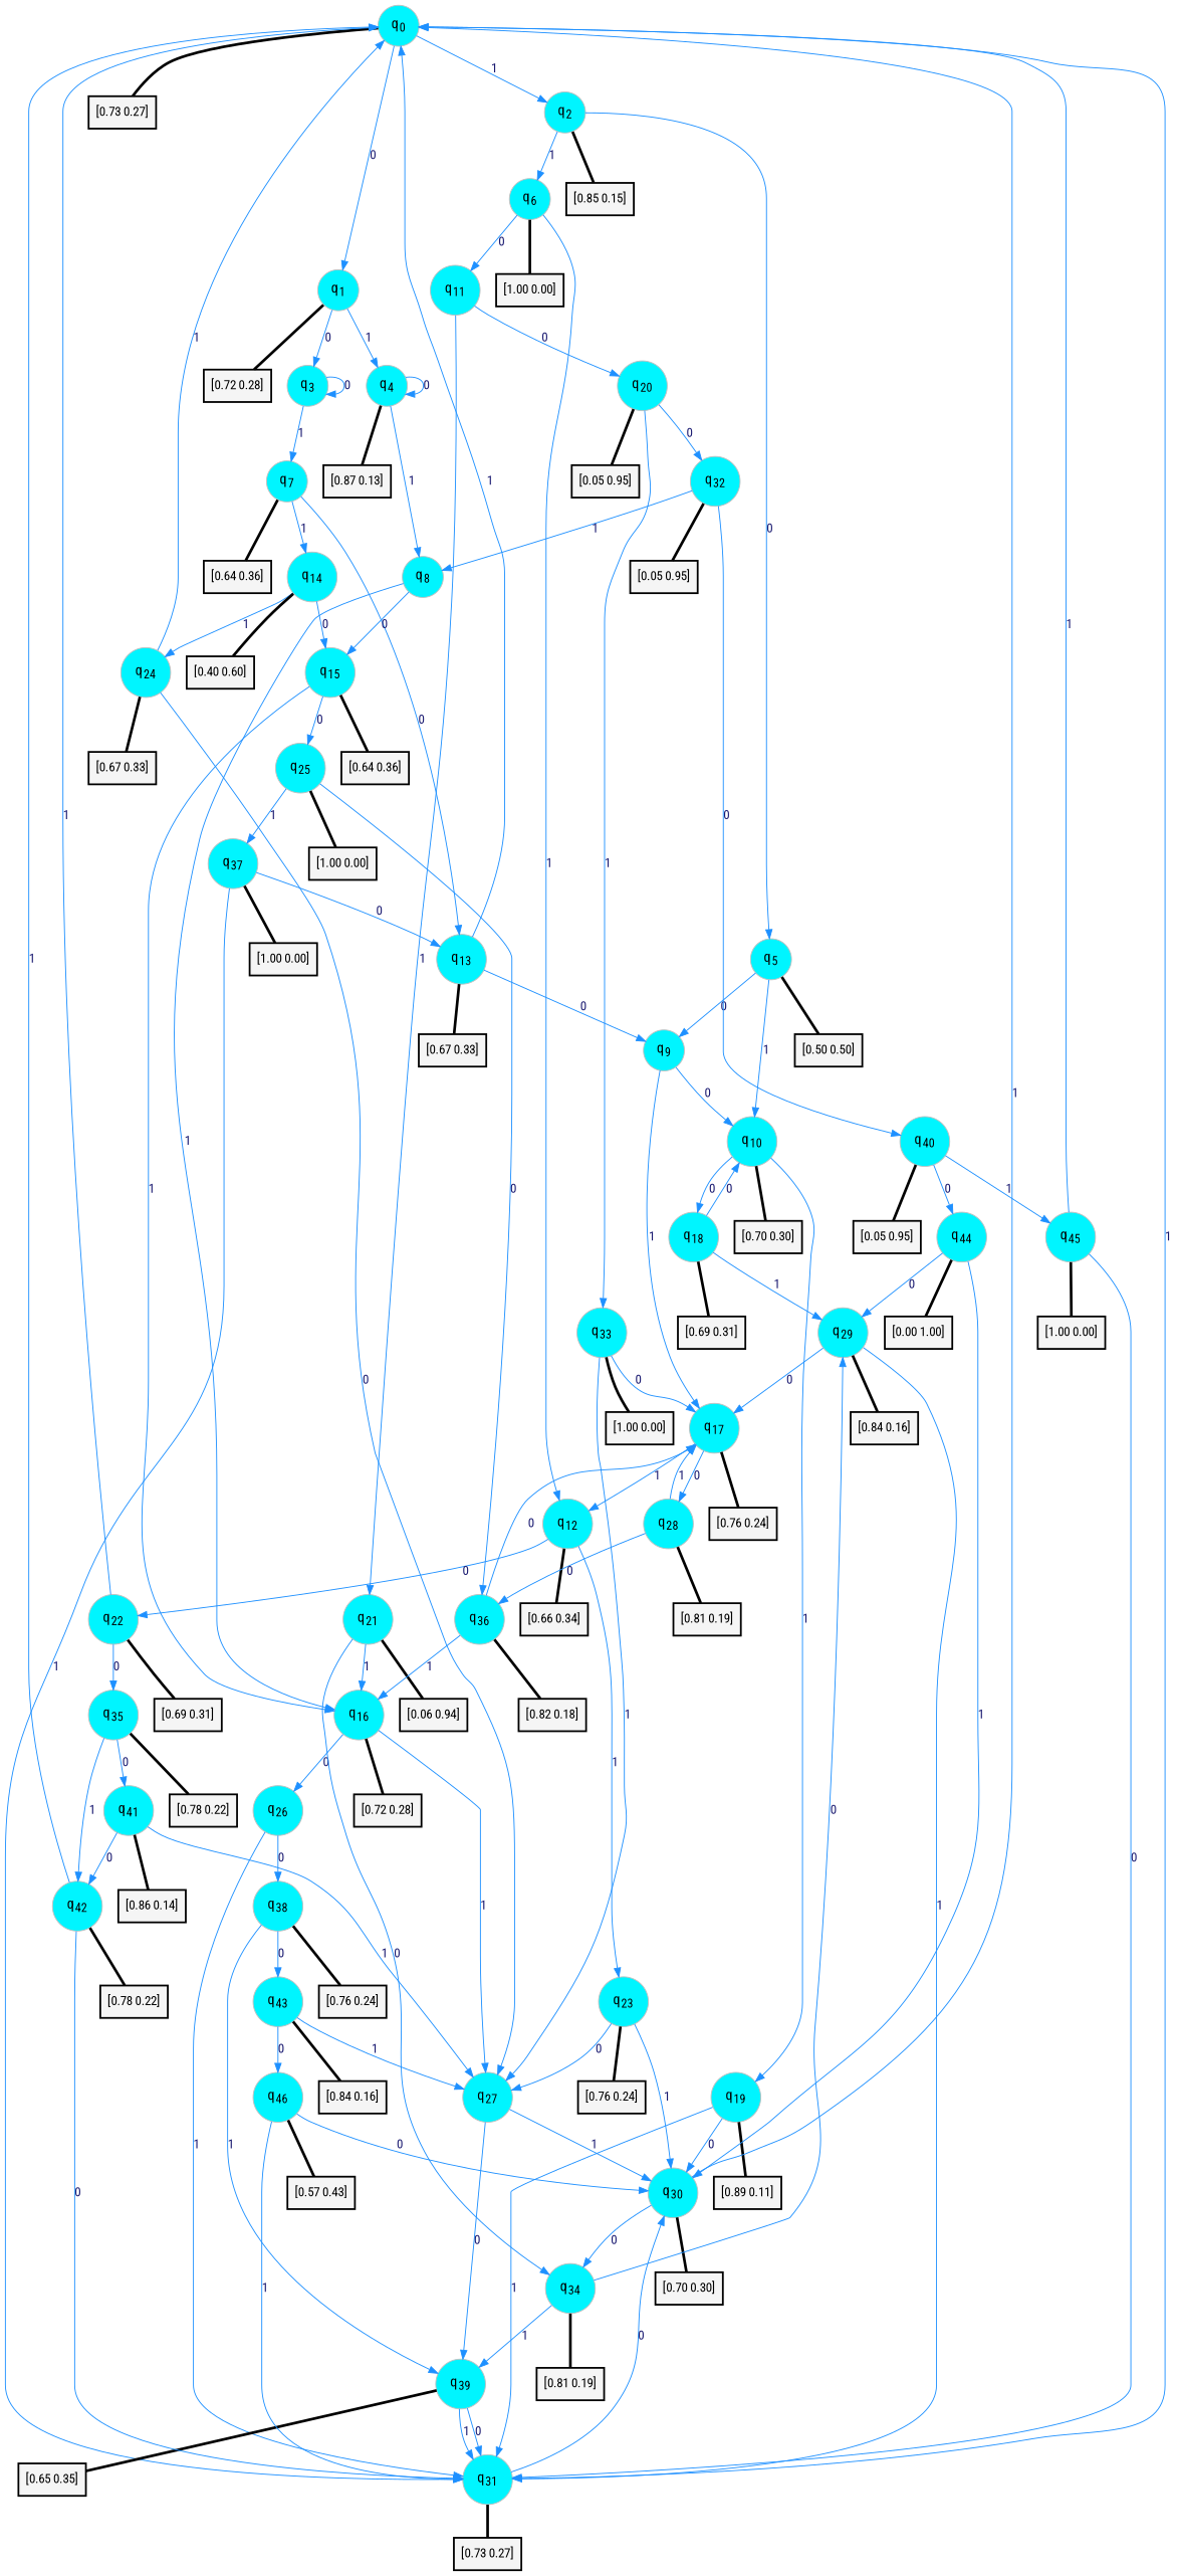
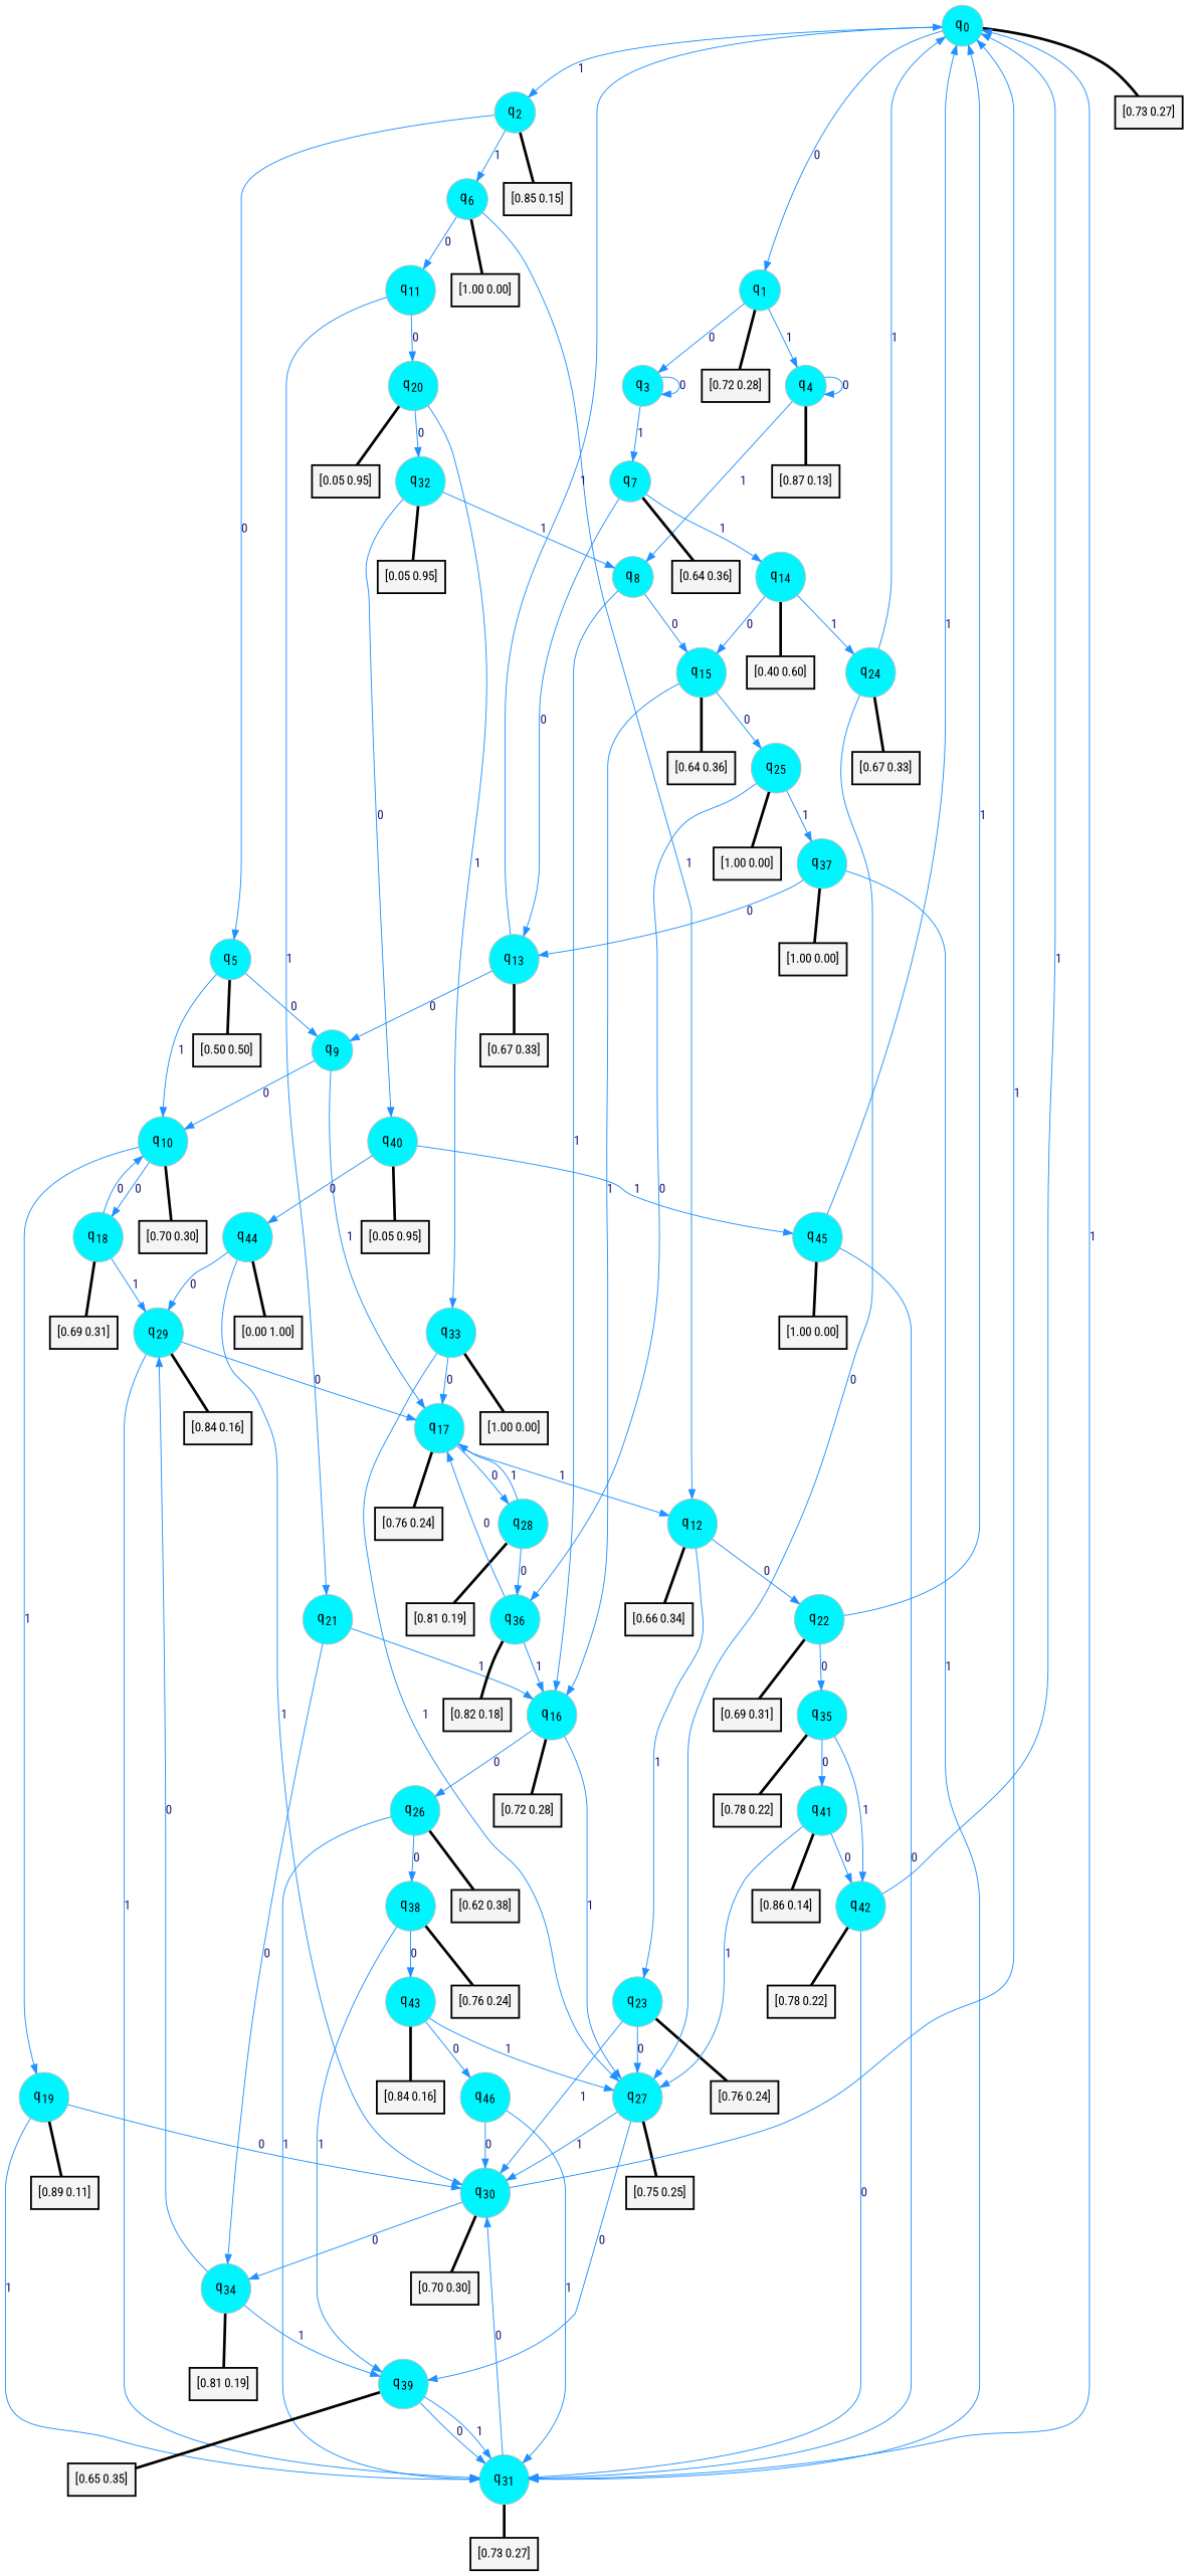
  digraph {
    fontname="Roboto Condensed"
    rankdir=TD
    node [color=gray fillcolor=turquoise1 fontcolor=black fontname="Roboto Condensed" fontsize=16 fontweight=bold shape=circle style=filled]
    edge [arrowsize=1 color=dodgerblue1 fontcolor=midnightblue fontname="Roboto Condensed" fontweight=bold penwidth=1 style=solid weight=20]
    n1 [label=<q<SUB>0</SUB>>]
    n2 [label=<q<SUB>1</SUB>>]
    n3 [label=<q<SUB>2</SUB>>]
    n4 [color=black fillcolor=whitesmoke fontsize=14 label="[0.73 0.27]" penwidth=2 shape=box]
    n5 [label=<q<SUB>3</SUB>>]
    n6 [label=<q<SUB>4</SUB>>]
    n7 [color=black fillcolor=whitesmoke fontsize=14 label="[0.72 0.28]" penwidth=2 shape=box]
    n8 [label=<q<SUB>5</SUB>>]
    n9 [label=<q<SUB>6</SUB>>]
    n10 [color=black fillcolor=whitesmoke fontsize=14 label="[0.85 0.15]" penwidth=2 shape=box]
    n11 [label=<q<SUB>7</SUB>>]
    n12 [label=<q<SUB>8</SUB>>]
    n13 [color=black fillcolor=whitesmoke fontsize=14 label="[0.87 0.13]" penwidth=2 shape=box]
    n14 [label=<q<SUB>9</SUB>>]
    n15 [label=<q<SUB>10</SUB>>]
    n16 [color=black fillcolor=whitesmoke fontsize=14 label="[0.50 0.50]" penwidth=2 shape=box]
    n17 [label=<q<SUB>11</SUB>>]
    n18 [label=<q<SUB>12</SUB>>]
    n19 [color=black fillcolor=whitesmoke fontsize=14 label="[1.00 0.00]" penwidth=2 shape=box]
    n20 [label=<q<SUB>13</SUB>>]
    n21 [label=<q<SUB>14</SUB>>]
    n22 [color=black fillcolor=whitesmoke fontsize=14 label="[0.64 0.36]" penwidth=2 shape=box]
    n23 [label=<q<SUB>15</SUB>>]
    n24 [label=<q<SUB>16</SUB>>]
    n25 [label=<q<SUB>17</SUB>>]
    n26 [label=<q<SUB>18</SUB>>]
    n27 [label=<q<SUB>19</SUB>>]
    n28 [color=black fillcolor=whitesmoke fontsize=14 label="[0.70 0.30]" penwidth=2 shape=box]
    n29 [label=<q<SUB>20</SUB>>]
    n30 [label=<q<SUB>21</SUB>>]
    n31 [label=<q<SUB>22</SUB>>]
    n32 [label=<q<SUB>23</SUB>>]
    n33 [color=black fillcolor=whitesmoke fontsize=14 label="[0.66 0.34]" penwidth=2 shape=box]
    n34 [color=black fillcolor=whitesmoke fontsize=14 label="[0.67 0.33]" penwidth=2 shape=box]
    n35 [label=<q<SUB>24</SUB>>]
    n36 [color=black fillcolor=whitesmoke fontsize=14 label="[0.40 0.60]" penwidth=2 shape=box]
    n37 [label=<q<SUB>25</SUB>>]
    n38 [color=black fillcolor=whitesmoke fontsize=14 label="[0.64 0.36]" penwidth=2 shape=box]
    n39 [label=<q<SUB>26</SUB>>]
    n40 [label=<q<SUB>27</SUB>>]
    n41 [color=black fillcolor=whitesmoke fontsize=14 label="[0.72 0.28]" penwidth=2 shape=box]
    n42 [label=<q<SUB>28</SUB>>]
    n43 [color=black fillcolor=whitesmoke fontsize=14 label="[0.76 0.24]" penwidth=2 shape=box]
    n44 [label=<q<SUB>29</SUB>>]
    n45 [color=black fillcolor=whitesmoke fontsize=14 label="[0.69 0.31]" penwidth=2 shape=box]
    n46 [label=<q<SUB>30</SUB>>]
    n47 [label=<q<SUB>31</SUB>>]
    n48 [color=black fillcolor=whitesmoke fontsize=14 label="[0.89 0.11]" penwidth=2 shape=box]
    n49 [label=<q<SUB>32</SUB>>]
    n50 [label=<q<SUB>33</SUB>>]
    n51 [color=black fillcolor=whitesmoke fontsize=14 label="[0.05 0.95]" penwidth=2 shape=box]
    n52 [label=<q<SUB>34</SUB>>]
-   n53 [color=black fillcolor=whitesmoke fontsize=14 label="[0.06 0.94]" penwidth=2 shape=box]
    n54 [label=<q<SUB>35</SUB>>]
    n55 [color=black fillcolor=whitesmoke fontsize=14 label="[0.69 0.31]" penwidth=2 shape=box]
    n56 [color=black fillcolor=whitesmoke fontsize=14 label="[0.76 0.24]" penwidth=2 shape=box]
    n57 [color=black fillcolor=whitesmoke fontsize=14 label="[0.67 0.33]" penwidth=2 shape=box]
    n58 [label=<q<SUB>36</SUB>>]
    n59 [label=<q<SUB>37</SUB>>]
    n60 [color=black fillcolor=whitesmoke fontsize=14 label="[1.00 0.00]" penwidth=2 shape=box]
    n61 [label=<q<SUB>38</SUB>>]
+   n62 [color=black fillcolor=whitesmoke fontsize=14 label="[0.62 0.38]" penwidth=2 shape=box]
    n63 [label=<q<SUB>39</SUB>>]
+   n64 [color=black fillcolor=whitesmoke fontsize=14 label="[0.75 0.25]" penwidth=2 shape=box]
    n65 [color=black fillcolor=whitesmoke fontsize=14 label="[0.81 0.19]" penwidth=2 shape=box]
    n66 [color=black fillcolor=whitesmoke fontsize=14 label="[0.84 0.16]" penwidth=2 shape=box]
    n67 [color=black fillcolor=whitesmoke fontsize=14 label="[0.70 0.30]" penwidth=2 shape=box]
    n68 [color=black fillcolor=whitesmoke fontsize=14 label="[0.73 0.27]" penwidth=2 shape=box]
    n69 [label=<q<SUB>40</SUB>>]
    n70 [color=black fillcolor=whitesmoke fontsize=14 label="[0.05 0.95]" penwidth=2 shape=box]
    n71 [color=black fillcolor=whitesmoke fontsize=14 label="[1.00 0.00]" penwidth=2 shape=box]
    n72 [color=black fillcolor=whitesmoke fontsize=14 label="[0.81 0.19]" penwidth=2 shape=box]
    n73 [label=<q<SUB>41</SUB>>]
    n74 [label=<q<SUB>42</SUB>>]
    n75 [color=black fillcolor=whitesmoke fontsize=14 label="[0.78 0.22]" penwidth=2 shape=box]
    n76 [color=black fillcolor=whitesmoke fontsize=14 label="[0.82 0.18]" penwidth=2 shape=box]
    n77 [color=black fillcolor=whitesmoke fontsize=14 label="[1.00 0.00]" penwidth=2 shape=box]
    n78 [label=<q<SUB>43</SUB>>]
    n79 [color=black fillcolor=whitesmoke fontsize=14 label="[0.76 0.24]" penwidth=2 shape=box]
    n80 [color=black fillcolor=whitesmoke fontsize=14 label="[0.65 0.35]" penwidth=2 shape=box]
    n81 [label=<q<SUB>44</SUB>>]
    n82 [label=<q<SUB>45</SUB>>]
    n83 [color=black fillcolor=whitesmoke fontsize=14 label="[0.05 0.95]" penwidth=2 shape=box]
    n84 [color=black fillcolor=whitesmoke fontsize=14 label="[0.86 0.14]" penwidth=2 shape=box]
    n85 [color=black fillcolor=whitesmoke fontsize=14 label="[0.78 0.22]" penwidth=2 shape=box]
    n86 [label=<q<SUB>46</SUB>>]
    n87 [color=black fillcolor=whitesmoke fontsize=14 label="[0.84 0.16]" penwidth=2 shape=box]
    n88 [color=black fillcolor=whitesmoke fontsize=14 label="[0.00 1.00]" penwidth=2 shape=box]
    n89 [color=black fillcolor=whitesmoke fontsize=14 label="[1.00 0.00]" penwidth=2 shape=box]
-   n90 [color=black fillcolor=whitesmoke fontsize=14 label="[0.57 0.43]" penwidth=2 shape=box]
    n1 -> n2 [label=0]
    n1 -> n3 [label=1]
    n1 -> n4 [arrowhead=none color=black penwidth=3]
    n2 -> n5 [label=0]
    n2 -> n6 [label=1]
    n2 -> n7 [arrowhead=none color=black penwidth=3]
    n3 -> n8 [label=0]
    n3 -> n9 [label=1]
    n3 -> n10 [arrowhead=none color=black penwidth=3]
    n5 -> n5 [label=0]
    n5 -> n11 [label=1]
    n6 -> n6 [label=0]
    n6 -> n12 [label=1]
    n6 -> n13 [arrowhead=none color=black penwidth=3]
    n8 -> n14 [label=0]
    n8 -> n15 [label=1]
    n8 -> n16 [arrowhead=none color=black penwidth=3]
    n9 -> n17 [label=0]
    n9 -> n18 [label=1]
    n9 -> n19 [arrowhead=none color=black penwidth=3]
    n11 -> n20 [label=0]
    n11 -> n21 [label=1]
    n11 -> n22 [arrowhead=none color=black penwidth=3]
    n12 -> n23 [label=0]
    n12 -> n24 [label=1]
    n14 -> n15 [label=0]
    n14 -> n25 [label=1]
    n15 -> n26 [label=0]
    n15 -> n27 [label=1]
    n15 -> n28 [arrowhead=none color=black penwidth=3]
    n17 -> n29 [label=0]
    n17 -> n30 [label=1]
    n18 -> n31 [label=0]
    n18 -> n32 [label=1]
    n18 -> n33 [arrowhead=none color=black penwidth=3]
    n20 -> n1 [label=1]
    n20 -> n14 [label=0]
    n20 -> n34 [arrowhead=none color=black penwidth=3]
    n21 -> n23 [label=0]
    n21 -> n35 [label=1]
    n21 -> n36 [arrowhead=none color=black penwidth=3]
    n23 -> n24 [label=1]
    n23 -> n37 [label=0]
    n23 -> n38 [arrowhead=none color=black penwidth=3]
    n24 -> n39 [label=0]
    n24 -> n40 [label=1]
    n24 -> n41 [arrowhead=none color=black penwidth=3]
    n25 -> n18 [label=1]
    n25 -> n42 [label=0]
    n25 -> n43 [arrowhead=none color=black penwidth=3]
    n26 -> n15 [label=0]
    n26 -> n44 [label=1]
    n26 -> n45 [arrowhead=none color=black penwidth=3]
    n27 -> n46 [label=0]
    n27 -> n47 [label=1]
    n27 -> n48 [arrowhead=none color=black penwidth=3]
    n29 -> n49 [label=0]
    n29 -> n50 [label=1]
    n29 -> n51 [arrowhead=none color=black penwidth=3]
    n30 -> n24 [label=1]
    n30 -> n52 [label=0]
-   n30 -> n53 [arrowhead=none color=black penwidth=3]
    n31 -> n1 [label=1]
    n31 -> n54 [label=0]
    n31 -> n55 [arrowhead=none color=black penwidth=3]
    n32 -> n40 [label=0]
    n32 -> n46 [label=1]
    n32 -> n56 [arrowhead=none color=black penwidth=3]
    n35 -> n1 [label=1]
    n35 -> n40 [label=0]
    n35 -> n57 [arrowhead=none color=black penwidth=3]
    n37 -> n58 [label=0]
    n37 -> n59 [label=1]
    n37 -> n60 [arrowhead=none color=black penwidth=3]
    n39 -> n47 [label=1]
    n39 -> n61 [label=0]
+   n39 -> n62 [arrowhead=none color=black penwidth=3]
    n40 -> n46 [label=1]
    n40 -> n63 [label=0]
+   n40 -> n64 [arrowhead=none color=black penwidth=3]
    n42 -> n25 [label=1]
    n42 -> n58 [label=0]
    n42 -> n65 [arrowhead=none color=black penwidth=3]
    n44 -> n25 [label=0]
    n44 -> n47 [label=1]
    n44 -> n66 [arrowhead=none color=black penwidth=3]
    n46 -> n1 [label=1]
    n46 -> n52 [label=0]
    n46 -> n67 [arrowhead=none color=black penwidth=3]
    n47 -> n1 [label=1]
    n47 -> n46 [label=0]
    n47 -> n68 [arrowhead=none color=black penwidth=3]
    n49 -> n12 [label=1]
    n49 -> n69 [label=0]
    n49 -> n70 [arrowhead=none color=black penwidth=3]
    n50 -> n25 [label=0]
    n50 -> n40 [label=1]
    n50 -> n71 [arrowhead=none color=black penwidth=3]
    n52 -> n44 [label=0]
    n52 -> n63 [label=1]
    n52 -> n72 [arrowhead=none color=black penwidth=3]
    n54 -> n73 [label=0]
    n54 -> n74 [label=1]
    n54 -> n75 [arrowhead=none color=black penwidth=3]
    n58 -> n24 [label=1]
    n58 -> n25 [label=0]
    n58 -> n76 [arrowhead=none color=black penwidth=3]
    n59 -> n20 [label=0]
    n59 -> n47 [label=1]
    n59 -> n77 [arrowhead=none color=black penwidth=3]
    n61 -> n63 [label=1]
    n61 -> n78 [label=0]
    n61 -> n79 [arrowhead=none color=black penwidth=3]
    n63 -> n47 [label=0]
    n63 -> n47 [label=1]
    n63 -> n80 [arrowhead=none color=black penwidth=3]
    n69 -> n81 [label=0]
    n69 -> n82 [label=1]
    n69 -> n83 [arrowhead=none color=black penwidth=3]
    n73 -> n40 [label=1]
    n73 -> n74 [label=0]
    n73 -> n84 [arrowhead=none color=black penwidth=3]
    n74 -> n1 [label=1]
    n74 -> n47 [label=0]
    n74 -> n85 [arrowhead=none color=black penwidth=3]
    n78 -> n40 [label=1]
    n78 -> n86 [label=0]
    n78 -> n87 [arrowhead=none color=black penwidth=3]
    n81 -> n44 [label=0]
    n81 -> n46 [label=1]
    n81 -> n88 [arrowhead=none color=black penwidth=3]
    n82 -> n1 [label=1]
    n82 -> n47 [label=0]
    n82 -> n89 [arrowhead=none color=black penwidth=3]
    n86 -> n46 [label=0]
    n86 -> n47 [label=1]
-   n86 -> n90 [arrowhead=none color=black penwidth=3]
  }
